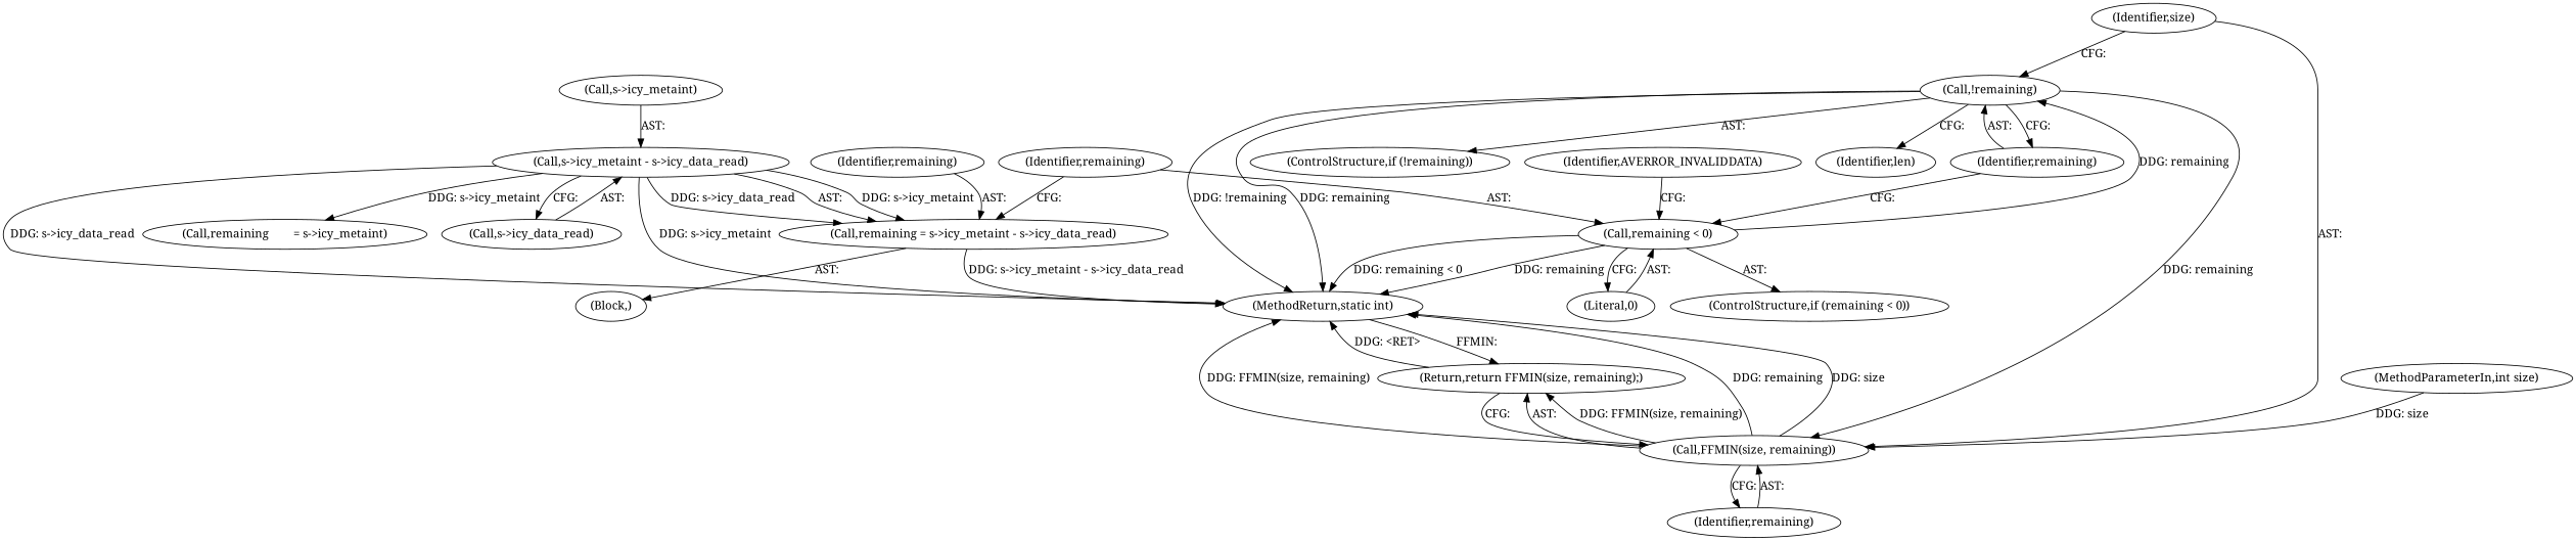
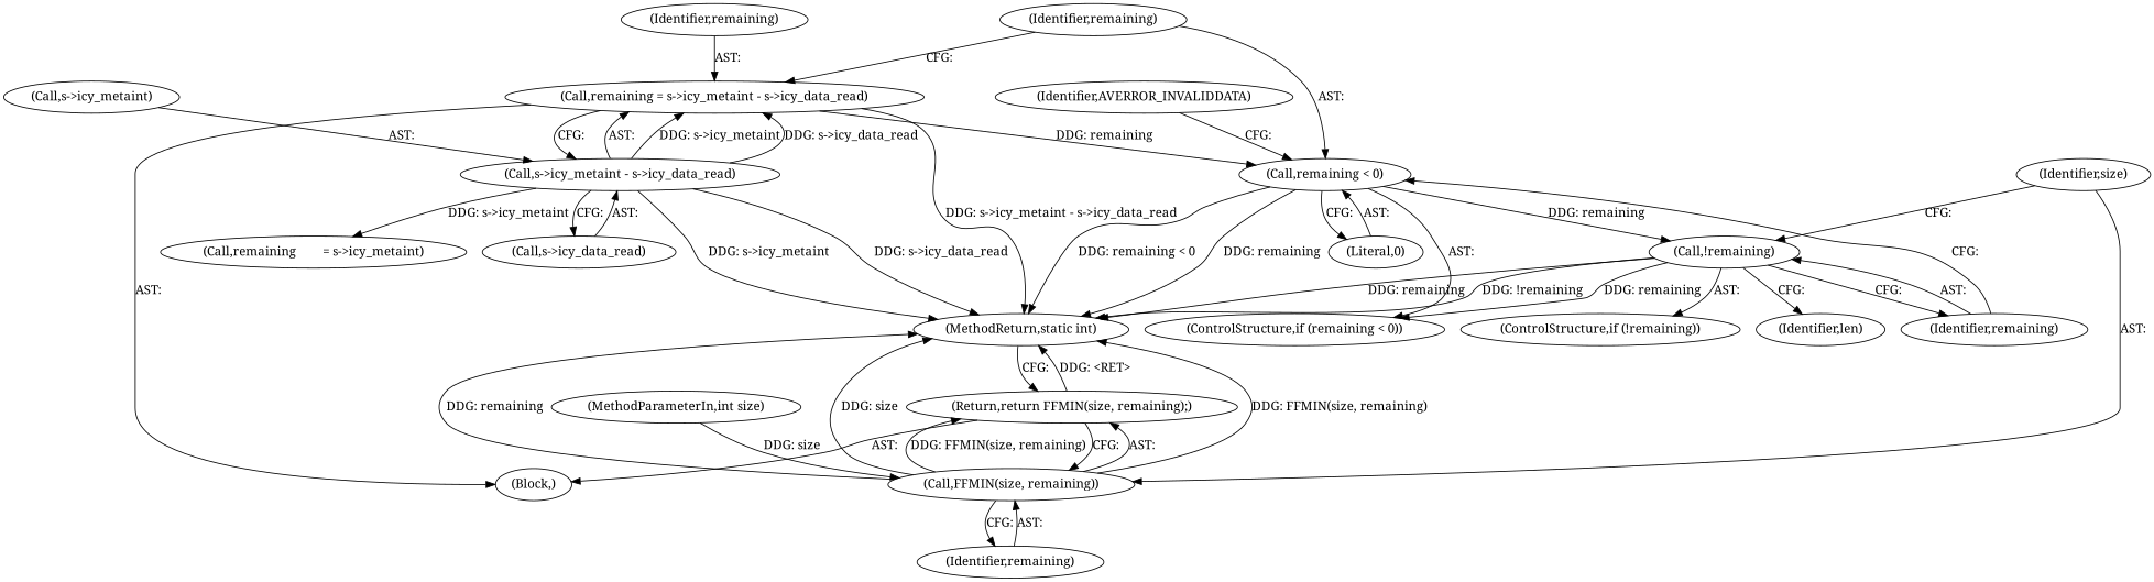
  digraph {
    fontname="Noto Serif"
    node [fontname="Noto Serif"]
    edge [fontname="Noto Serif"]
    n1 [label="(Call,remaining = s->icy_metaint - s->icy_data_read)"]
    n2 [label="(Call,s->icy_metaint - s->icy_data_read)"]
    n3 [label="(Call,remaining < 0)"]
    n4 [label="(MethodReturn,static int)"]
    n5 [label="(Block,)"]
    n6 [label="(Call,remaining        = s->icy_metaint)"]
    n7 [label="(Call,s->icy_data_read)"]
    n8 [label="(Call,!remaining)"]
    n9 [label="(Literal,0)"]
    n10 [label="(ControlStructure,if (remaining < 0))"]
    n11 [label="(Return,return FFMIN(size, remaining);)"]
    n12 [label="(Call,FFMIN(size, remaining))"]
    n13 [label="(ControlStructure,if (!remaining))"]
    n14 [label="(Identifier,remaining)"]
    n15 [label="(Identifier,len)"]
    n16 [label="(Identifier,remaining)"]
    n17 [label="(Identifier,remaining)"]
    n18 [label="(MethodParameterIn,int size)"]
    n19 [label="(Call,s->icy_metaint)"]
    n20 [label="(Identifier,AVERROR_INVALIDDATA)"]
    n21 [label="(Identifier,remaining)"]
    n22 [label="(Identifier,size)"]
+   n1 -> n2 [label="CFG: "]
+   n1 -> n3 [label="DDG: remaining"]
    n1 -> n4 [label="DDG: s->icy_metaint - s->icy_data_read"]
    n1 -> n5 [label="AST: "]
    n2 -> n1 [label="AST: "]
    n2 -> n1 [label="DDG: s->icy_metaint"]
    n2 -> n1 [label="DDG: s->icy_data_read"]
    n2 -> n4 [label="DDG: s->icy_data_read"]
    n2 -> n4 [label="DDG: s->icy_metaint"]
    n2 -> n6 [label="DDG: s->icy_metaint"]
    n2 -> n7 [label="CFG: "]
    n3 -> n4 [label="DDG: remaining < 0"]
    n3 -> n4 [label="DDG: remaining"]
    n3 -> n8 [label="DDG: remaining"]
    n3 -> n9 [label="CFG: "]
    n3 -> n10 [label="AST: "]
-   n4 -> n11 [label="FFMIN: "]
+   n4 -> n11 [label="CFG: "]
    n7 -> n2 [label="AST: "]
    n8 -> n4 [label="DDG: remaining"]
    n8 -> n4 [label="DDG: !remaining"]
-   n8 -> n12 [label="DDG: remaining"]
+   n8 -> n10 [label="DDG: remaining"]
    n8 -> n13 [label="AST: "]
    n8 -> n14 [label="CFG: "]
    n8 -> n15 [label="CFG: "]
    n9 -> n3 [label="AST: "]
    n11 -> n4 [label="DDG: <RET>"]
+   n11 -> n5 [label="AST: "]
    n11 -> n12 [label="CFG: "]
    n12 -> n4 [label="DDG: remaining"]
    n12 -> n4 [label="DDG: size"]
    n12 -> n4 [label="DDG: FFMIN(size, remaining)"]
    n12 -> n11 [label="AST: "]
    n12 -> n11 [label="DDG: FFMIN(size, remaining)"]
    n12 -> n16 [label="CFG: "]
    n14 -> n3 [label="CFG: "]
    n14 -> n8 [label="AST: "]
    n16 -> n12 [label="AST: "]
    n17 -> n1 [label="AST: "]
    n18 -> n12 [label="DDG: size"]
    n19 -> n2 [label="AST: "]
    n20 -> n3 [label="CFG: "]
    n21 -> n1 [label="CFG: "]
    n21 -> n3 [label="AST: "]
    n22 -> n8 [label="CFG: "]
    n22 -> n12 [label="AST: "]
  }
